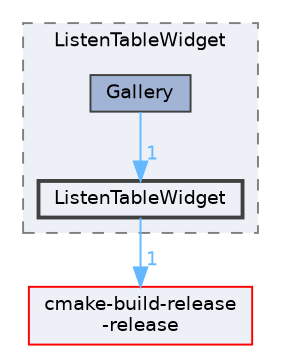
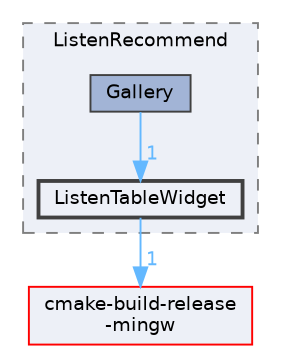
  digraph {
    compound=true
    node [color=grey25 fillcolor="#edf0f7" fontname=Helvetica fontsize=10 shape=box style=filled]
    edge [color=steelblue1 fontcolor=steelblue1 fontname=Helvetica fontsize=10 headlabel=1 labeldistance=1.5 labelfontname=Helvetica labelfontsize=10]
    n1 [fillcolor="#a2b4d6" height=0.2 label=Gallery width=0.4]
    n2 [height=0.2 label=ListenTableWidget style="filled,bold" width=0.4]
-   n3 [color=red height=0.2 label="cmake-build-release\l-release" width=0.4]
+   n3 [color=red height=0.2 label="cmake-build-release\l-mingw" width=0.4]
    subgraph cluster_1 {
      bgcolor="#edf0f7"
      fontname=Helvetica
      fontsize=10
-     label=ListenTableWidget
+     label=ListenRecommend
      pencolor=grey50
      style="filled,dashed"
      n1
      n2
    }
    n1 -> n2
    n2 -> n3
  }
